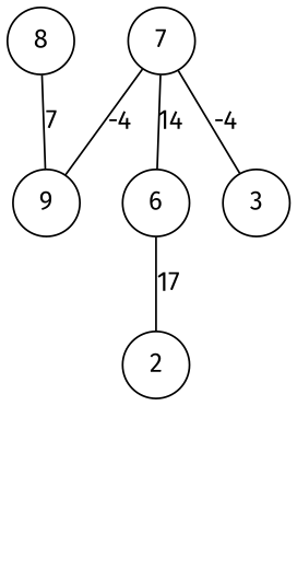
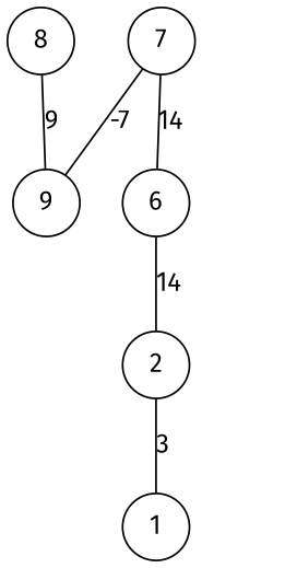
  graph {
    fontname="Fira Sans"
    node [fontname="Fira Sans" shape=circle]
    edge [fontname="Fira Sans"]
    7
-   3
    n3 [label=9]
    6
    2
+   1
    n7 [label=8]
-   7 -- 3 [label=-4]
-   7 -- n3 [label=-4]
+   7 -- n3 [label=-7]
    7 -- 6 [label=14]
-   6 -- 2 [label=17]
-   n7 -- n3 [label=7]
+   6 -- 2 [label=14]
+   2 -- 1 [label=3]
+   n7 -- n3 [label=9]
  }
